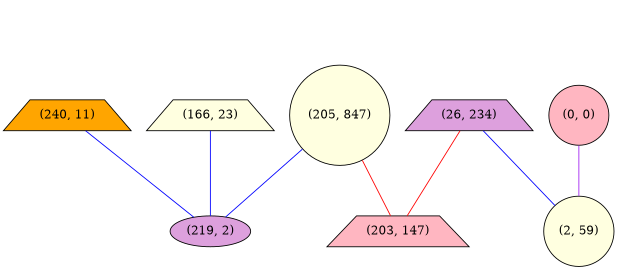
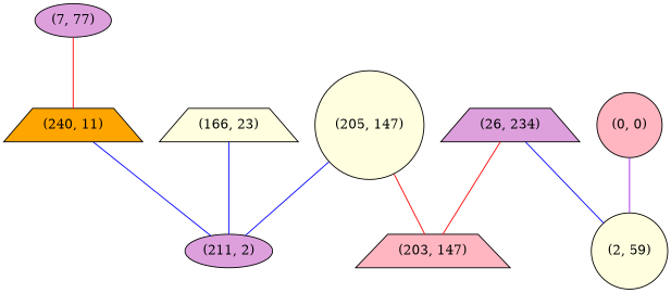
  graph {
    node [fillcolor=plum shape=trapezium style=filled]
    edge [color=blue weight=1]
+   "(7, 77)" [shape=ellipse]
    n2 [fillcolor=orange label="(240, 11)"]
-   "(219, 2)" [shape=ellipse]
+   "(219, 2)" [shape=ellipse label="(211, 2)"]
    "(203, 147)" [fillcolor=lightpink]
    "(26, 234)"
    "(2, 59)" [fillcolor=lightyellow shape=circle]
    "(0, 0)" [fillcolor=lightpink shape=circle]
    "(166, 23)" [fillcolor=lightyellow]
-   "(205, 147)" [fillcolor=lightyellow shape=circle label="(205, 847)"]
+   "(205, 147)" [fillcolor=lightyellow shape=circle]
+   "(7, 77)" -- n2 [color=red]
    n2 -- "(219, 2)" [weight=3]
    "(26, 234)" -- "(203, 147)" [color=red]
    "(26, 234)" -- "(2, 59)" [weight=3]
    "(0, 0)" -- "(2, 59)" [color=purple weight=4]
    "(166, 23)" -- "(219, 2)"
    "(205, 147)" -- "(219, 2)" [weight=3]
    "(205, 147)" -- "(203, 147)" [color=red]
  }
